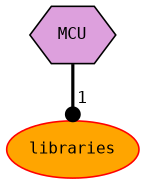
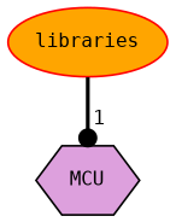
  digraph {
    compound=true
    fontname="DejaVu Sans Mono"
    node [fontname="DejaVu Sans Mono" fontsize=10 style=filled]
    n1 [fillcolor=plum label=MCU pencolor=black shape=hexagon]
    n2 [color=red fillcolor=orange label=libraries shape=ellipse]
-   n1 -> n2 [headlabel=1 labeldistance=1.5 labelfontname=Helvetica labelfontsize=10 style=bold arrowhead=dot fontname="DejaVu Sans Mono"]
+   n2 -> n1 [headlabel=1 labeldistance=1.5 labelfontname=Helvetica labelfontsize=10 style=bold arrowhead=dot fontname="DejaVu Sans Mono"]
  }
